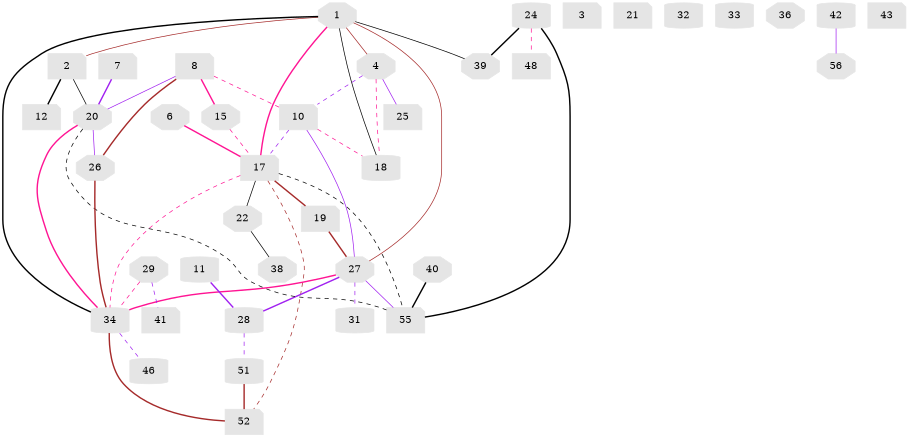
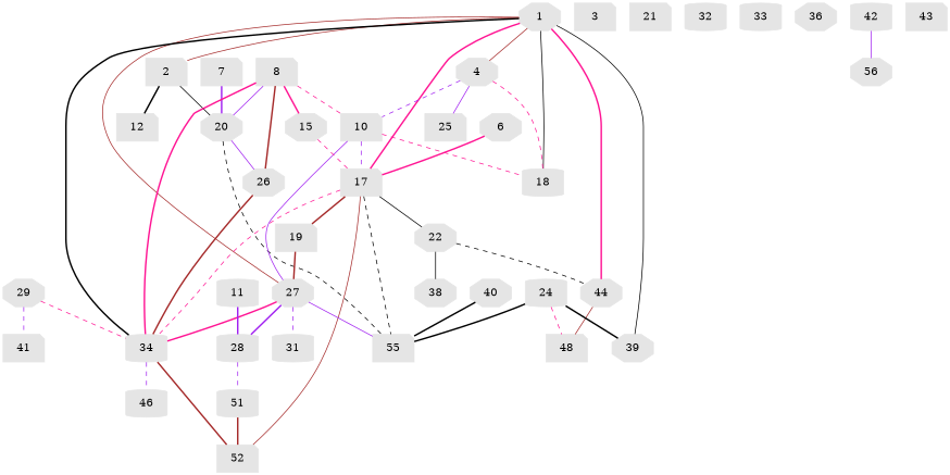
  graph {
    node [color=gray90 shape=octagon style=filled]
    edge [color=purple style=bold]
    1 [super="+5"]
    2 [shape=note super="+16"]
    4 [super="+9"]
    17 [shape=note super="+45"]
    18 [shape=cylinder]
    27 [super="+30"]
    34 [shape=cylinder super="+58"]
    39
+   44 [super="+47"]
    12 [shape=note]
    20 [super="+37"]
    10 [shape=note super="+50"]
    25 [shape=note]
    19 [shape=note]
    22 [super="+35"]
    52 [shape=note]
    55 [shape=note super="+57"]
    28 [shape=cylinder super="+53"]
    31 [shape=cylinder]
    46 [shape=cylinder]
    48 [shape=note]
    26
    3 [shape=note]
    6
    7 [shape=note]
    8 [shape=note super="+13"]
    15 [super="+23"]
    11 [shape=cylinder super="+14"]
    24 [shape=cylinder super="+49"]
    51 [shape=cylinder super="+54"]
    38
    21 [shape=note]
    29
    41 [shape=note]
    32 [shape=cylinder]
    33 [shape=cylinder]
    36
    40
    42 [shape=cylinder]
    56
    43 [shape=note]
    1 -- 2 [color=brown style=solid]
    1 -- 4 [color=brown style=solid]
    1 -- 17 [color=deeppink]
    1 -- 18 [color=black style=solid]
    1 -- 27 [color=brown style=solid]
    1 -- 34 [color=black]
    1 -- 39 [color=black style=solid]
+   1 -- 44 [color=deeppink weight=3]
    2 -- 12 [color=black]
    2 -- 20 [color=black style=solid]
    4 -- 18 [color=deeppink style=dashed]
    4 -- 10 [style=dashed]
    4 -- 25 [style=solid]
    17 -- 34 [color=deeppink style=dashed weight=2]
    17 -- 19 [color=brown]
    17 -- 22 [color=black style=solid]
-   17 -- 52 [color=brown style=dashed]
+   17 -- 52 [color=brown style=solid]
    17 -- 55 [color=black style=dashed]
    27 -- 34 [color=deeppink]
    27 -- 55 [style=solid]
    27 -- 28
    27 -- 31 [style=dashed]
    34 -- 52 [color=brown]
    34 -- 46 [style=dashed]
+   44 -- 48 [color=brown style=solid]
    20 -- 55 [color=black style=dashed]
    20 -- 26 [style=solid]
    10 -- 17 [style=dashed weight=2]
    10 -- 18 [color=deeppink style=dashed]
    10 -- 27 [style=solid]
    19 -- 27 [color=brown]
+   22 -- 44 [color=black style=dashed]
    22 -- 38 [color=black style=solid]
    28 -- 51 [style=dashed]
    26 -- 34 [color=brown]
    6 -- 17 [color=deeppink]
    7 -- 20
-   20 -- 34 [color=deeppink]
+   8 -- 34 [color=deeppink]
    8 -- 20 [style=solid]
    8 -- 10 [color=deeppink style=dashed]
    8 -- 26 [color=brown]
    8 -- 15 [color=deeppink]
    15 -- 17 [color=deeppink style=dashed]
    11 -- 28
    24 -- 39 [color=black]
    24 -- 55 [color=black]
    24 -- 48 [color=deeppink style=dashed]
    51 -- 52 [color=brown]
    29 -- 34 [color=deeppink style=dashed]
    29 -- 41 [style=dashed]
    40 -- 55 [color=black]
    42 -- 56 [style=solid]
  }
